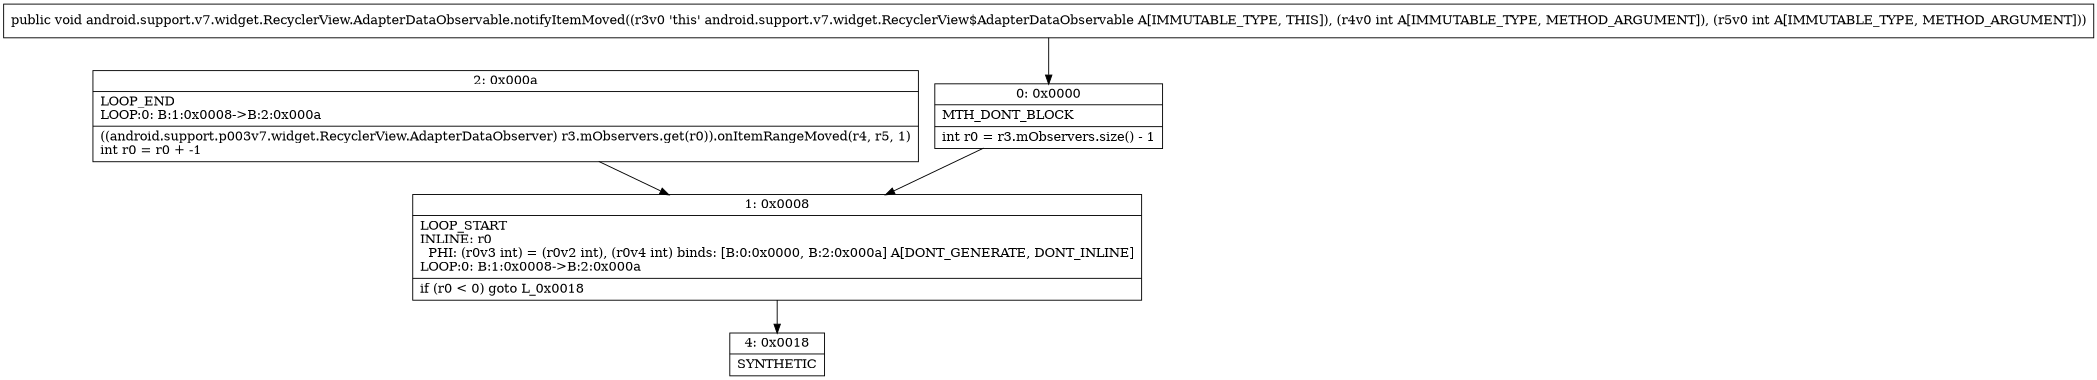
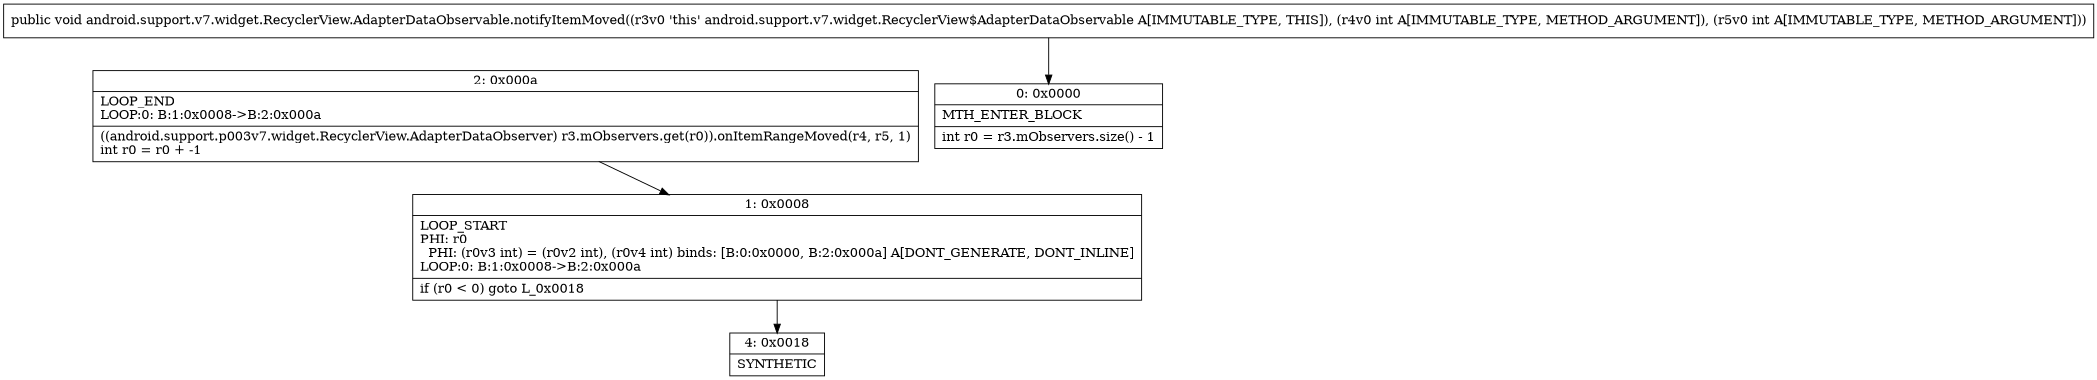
  digraph {
    node [shape=record]
-   n1 [label="{0\:\ 0x0000|MTH_DONT_BLOCK\l|int r0 = r3.mObservers.size() \- 1\l}"]
-   n2 [label="{1\:\ 0x0008|LOOP_START\lINLINE: r0 \l  PHI: (r0v3 int) = (r0v2 int), (r0v4 int) binds: [B:0:0x0000, B:2:0x000a] A[DONT_GENERATE, DONT_INLINE]\lLOOP:0: B:1:0x0008\-\>B:2:0x000a\l|if (r0 \< 0) goto L_0x0018\l}"]
+   n1 [label="{0\:\ 0x0000|MTH_ENTER_BLOCK\l|int r0 = r3.mObservers.size() \- 1\l}"]
+   n2 [label="{1\:\ 0x0008|LOOP_START\lPHI: r0 \l  PHI: (r0v3 int) = (r0v2 int), (r0v4 int) binds: [B:0:0x0000, B:2:0x000a] A[DONT_GENERATE, DONT_INLINE]\lLOOP:0: B:1:0x0008\-\>B:2:0x000a\l|if (r0 \< 0) goto L_0x0018\l}"]
    n3 [label="{4\:\ 0x0018|SYNTHETIC\l}"]
    n4 [label="{2\:\ 0x000a|LOOP_END\lLOOP:0: B:1:0x0008\-\>B:2:0x000a\l|((android.support.p003v7.widget.RecyclerView.AdapterDataObserver) r3.mObservers.get(r0)).onItemRangeMoved(r4, r5, 1)\lint r0 = r0 + \-1\l}"]
    n5 [label="{public void android.support.v7.widget.RecyclerView.AdapterDataObservable.notifyItemMoved((r3v0 'this' android.support.v7.widget.RecyclerView$AdapterDataObservable A[IMMUTABLE_TYPE, THIS]), (r4v0 int A[IMMUTABLE_TYPE, METHOD_ARGUMENT]), (r5v0 int A[IMMUTABLE_TYPE, METHOD_ARGUMENT])) }"]
-   n1 -> n2
    n2 -> n3
    n4 -> n2
    n5 -> n1
  }
